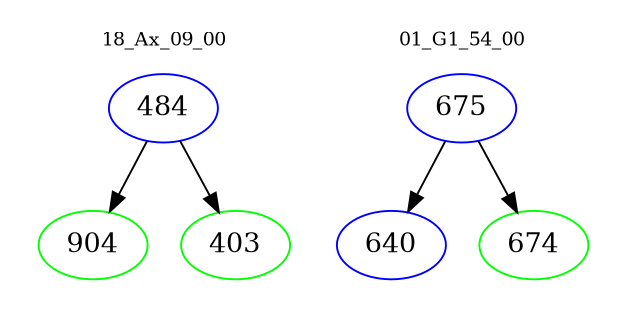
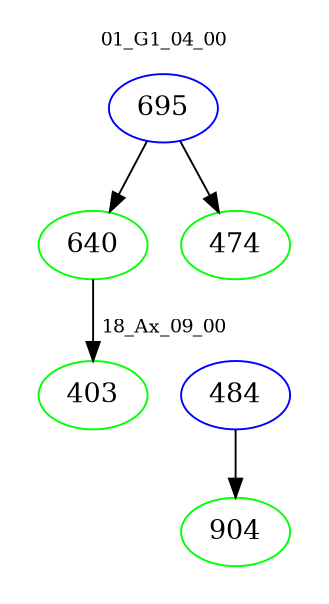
  digraph {
    node [color=green]
    edge [color=black]
    n1 [color=blue label=484]
    n2 [label=904]
    n3 [label=403]
-   n4 [color=blue label=675]
-   n5 [color=blue label=640]
-   n6 [label=674]
+   n4 [color=blue label=695]
+   n5 [label=640]
+   n6 [label=474]
    subgraph cluster_1 {
      color=white
      fontsize=10
      label="18_Ax_09_00"
      n1
      n2
      n3
    }
    subgraph cluster_2 {
      color=white
      fontsize=10
-     label="01_G1_54_00"
+     label="01_G1_04_00"
      n4
      n5
      n6
    }
    n1 -> n2
-   n1 -> n3
+   n5 -> n3
    n4 -> n5
    n4 -> n6
  }
